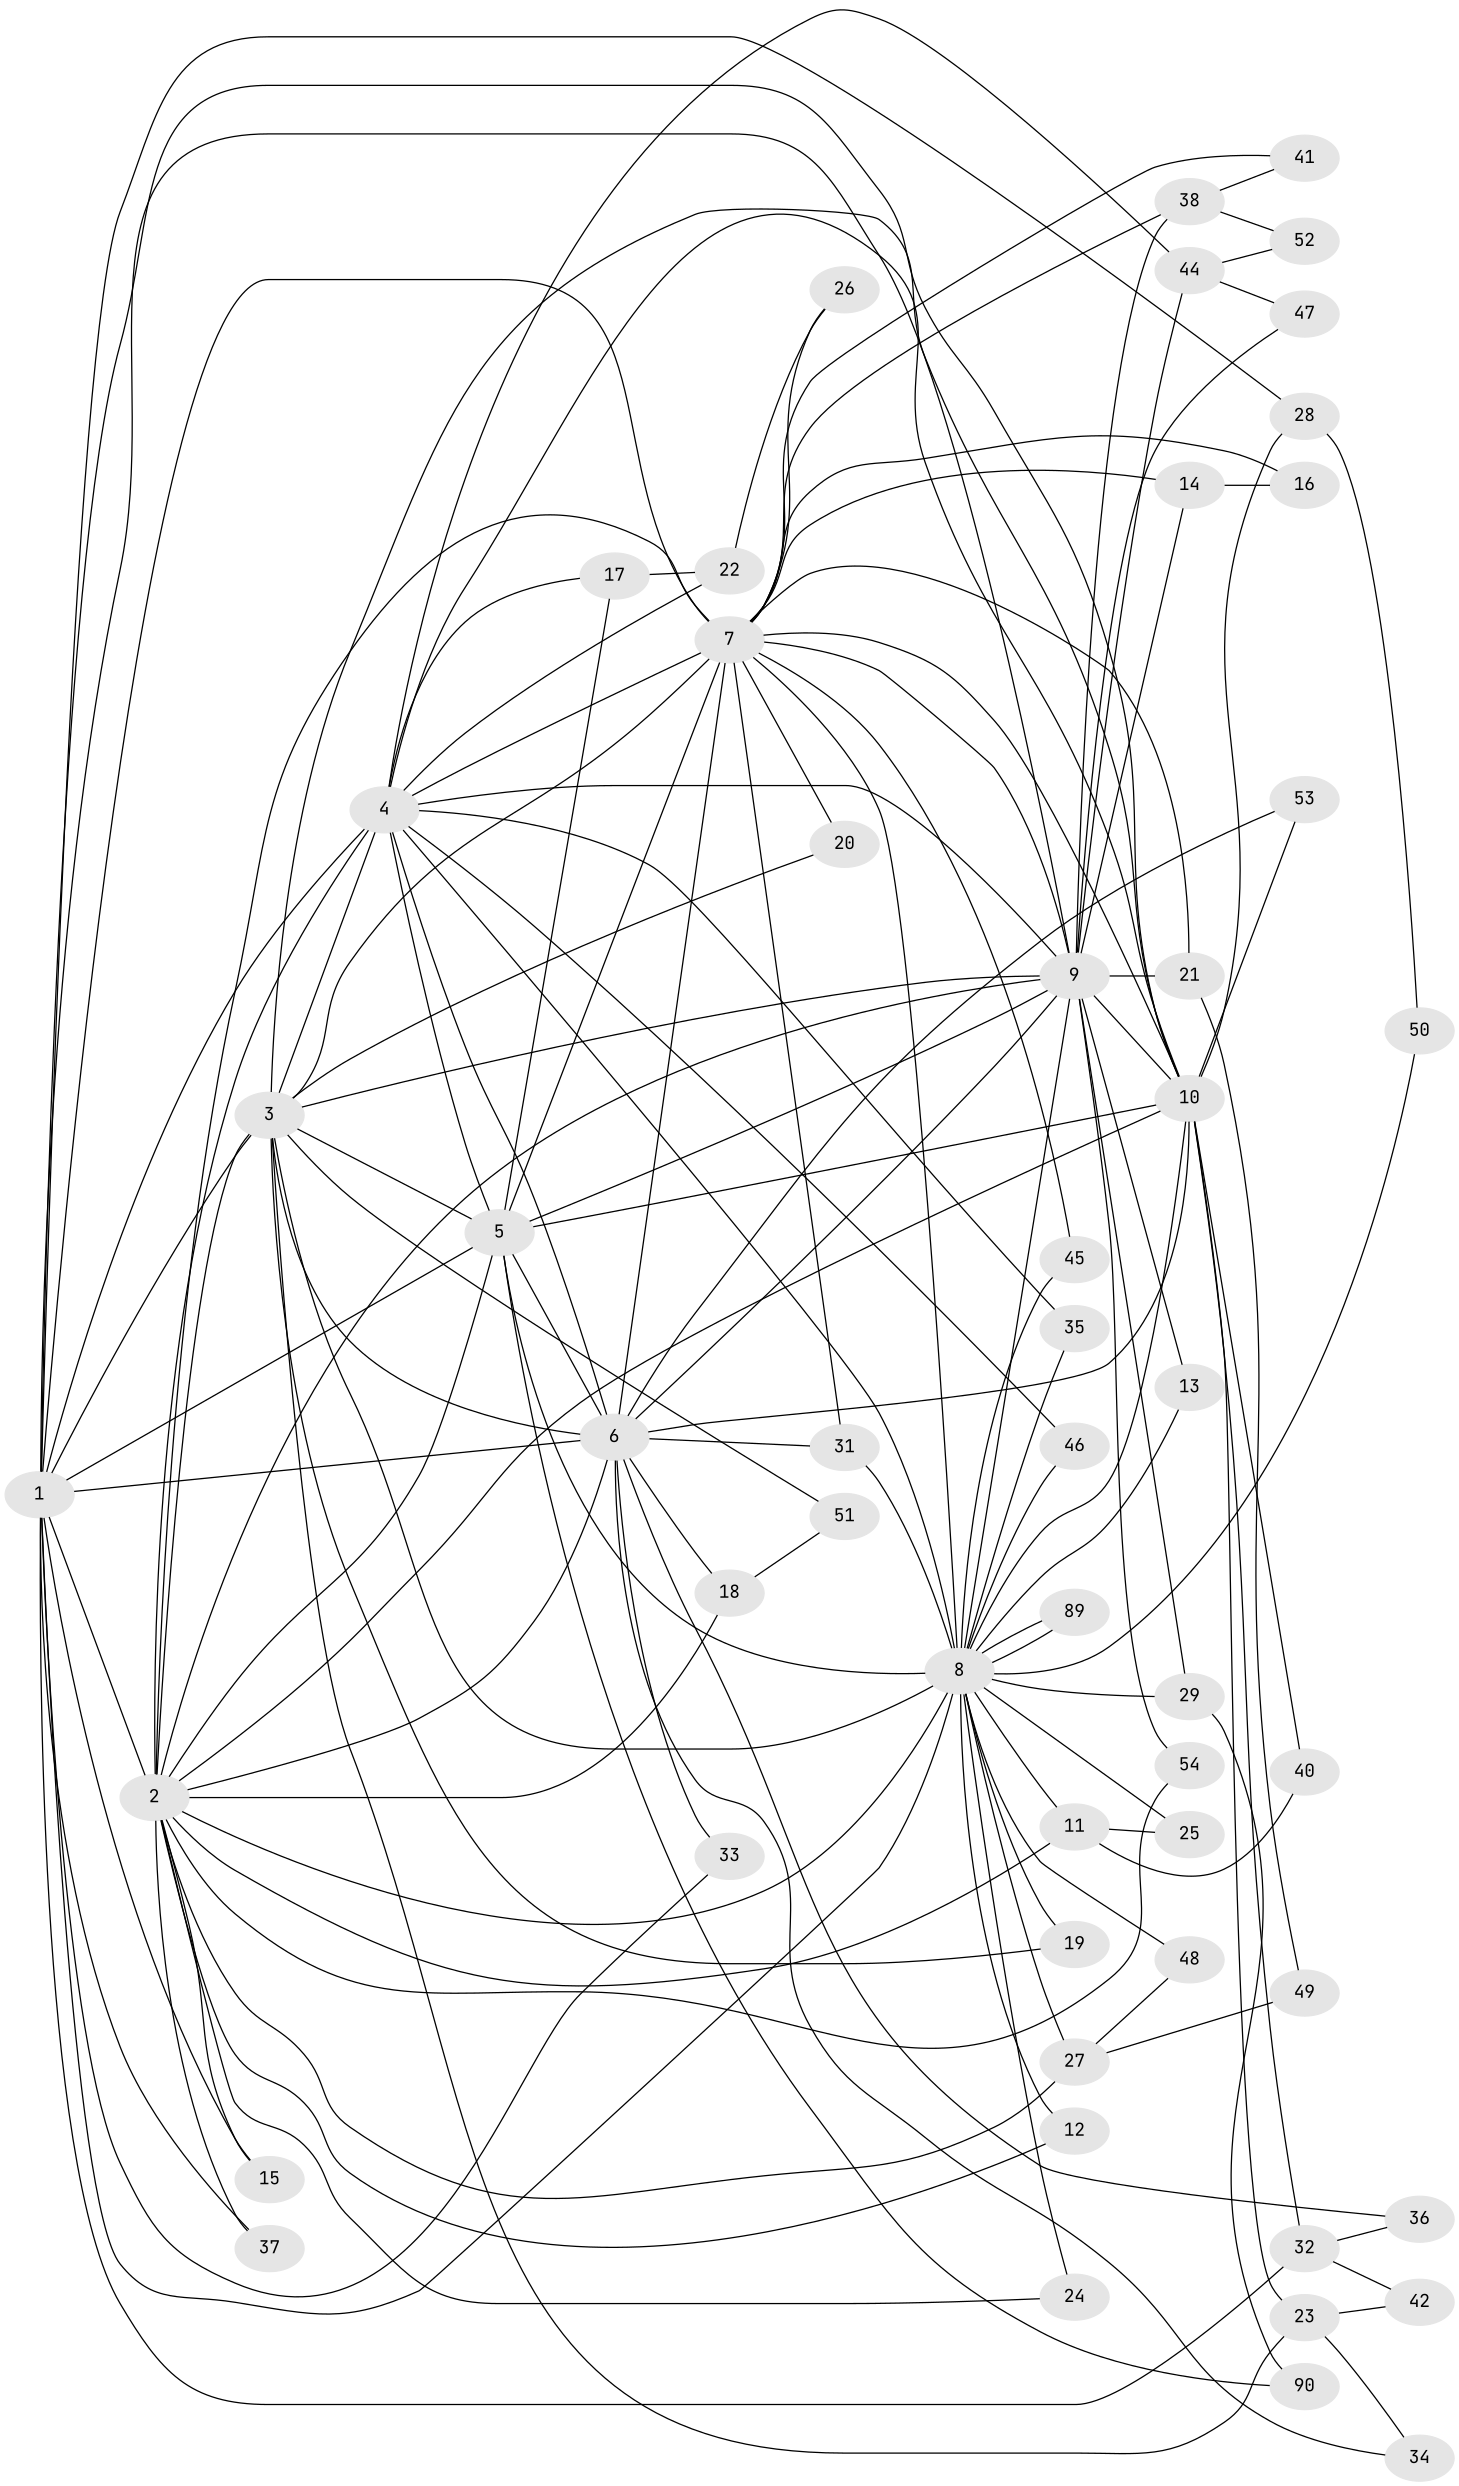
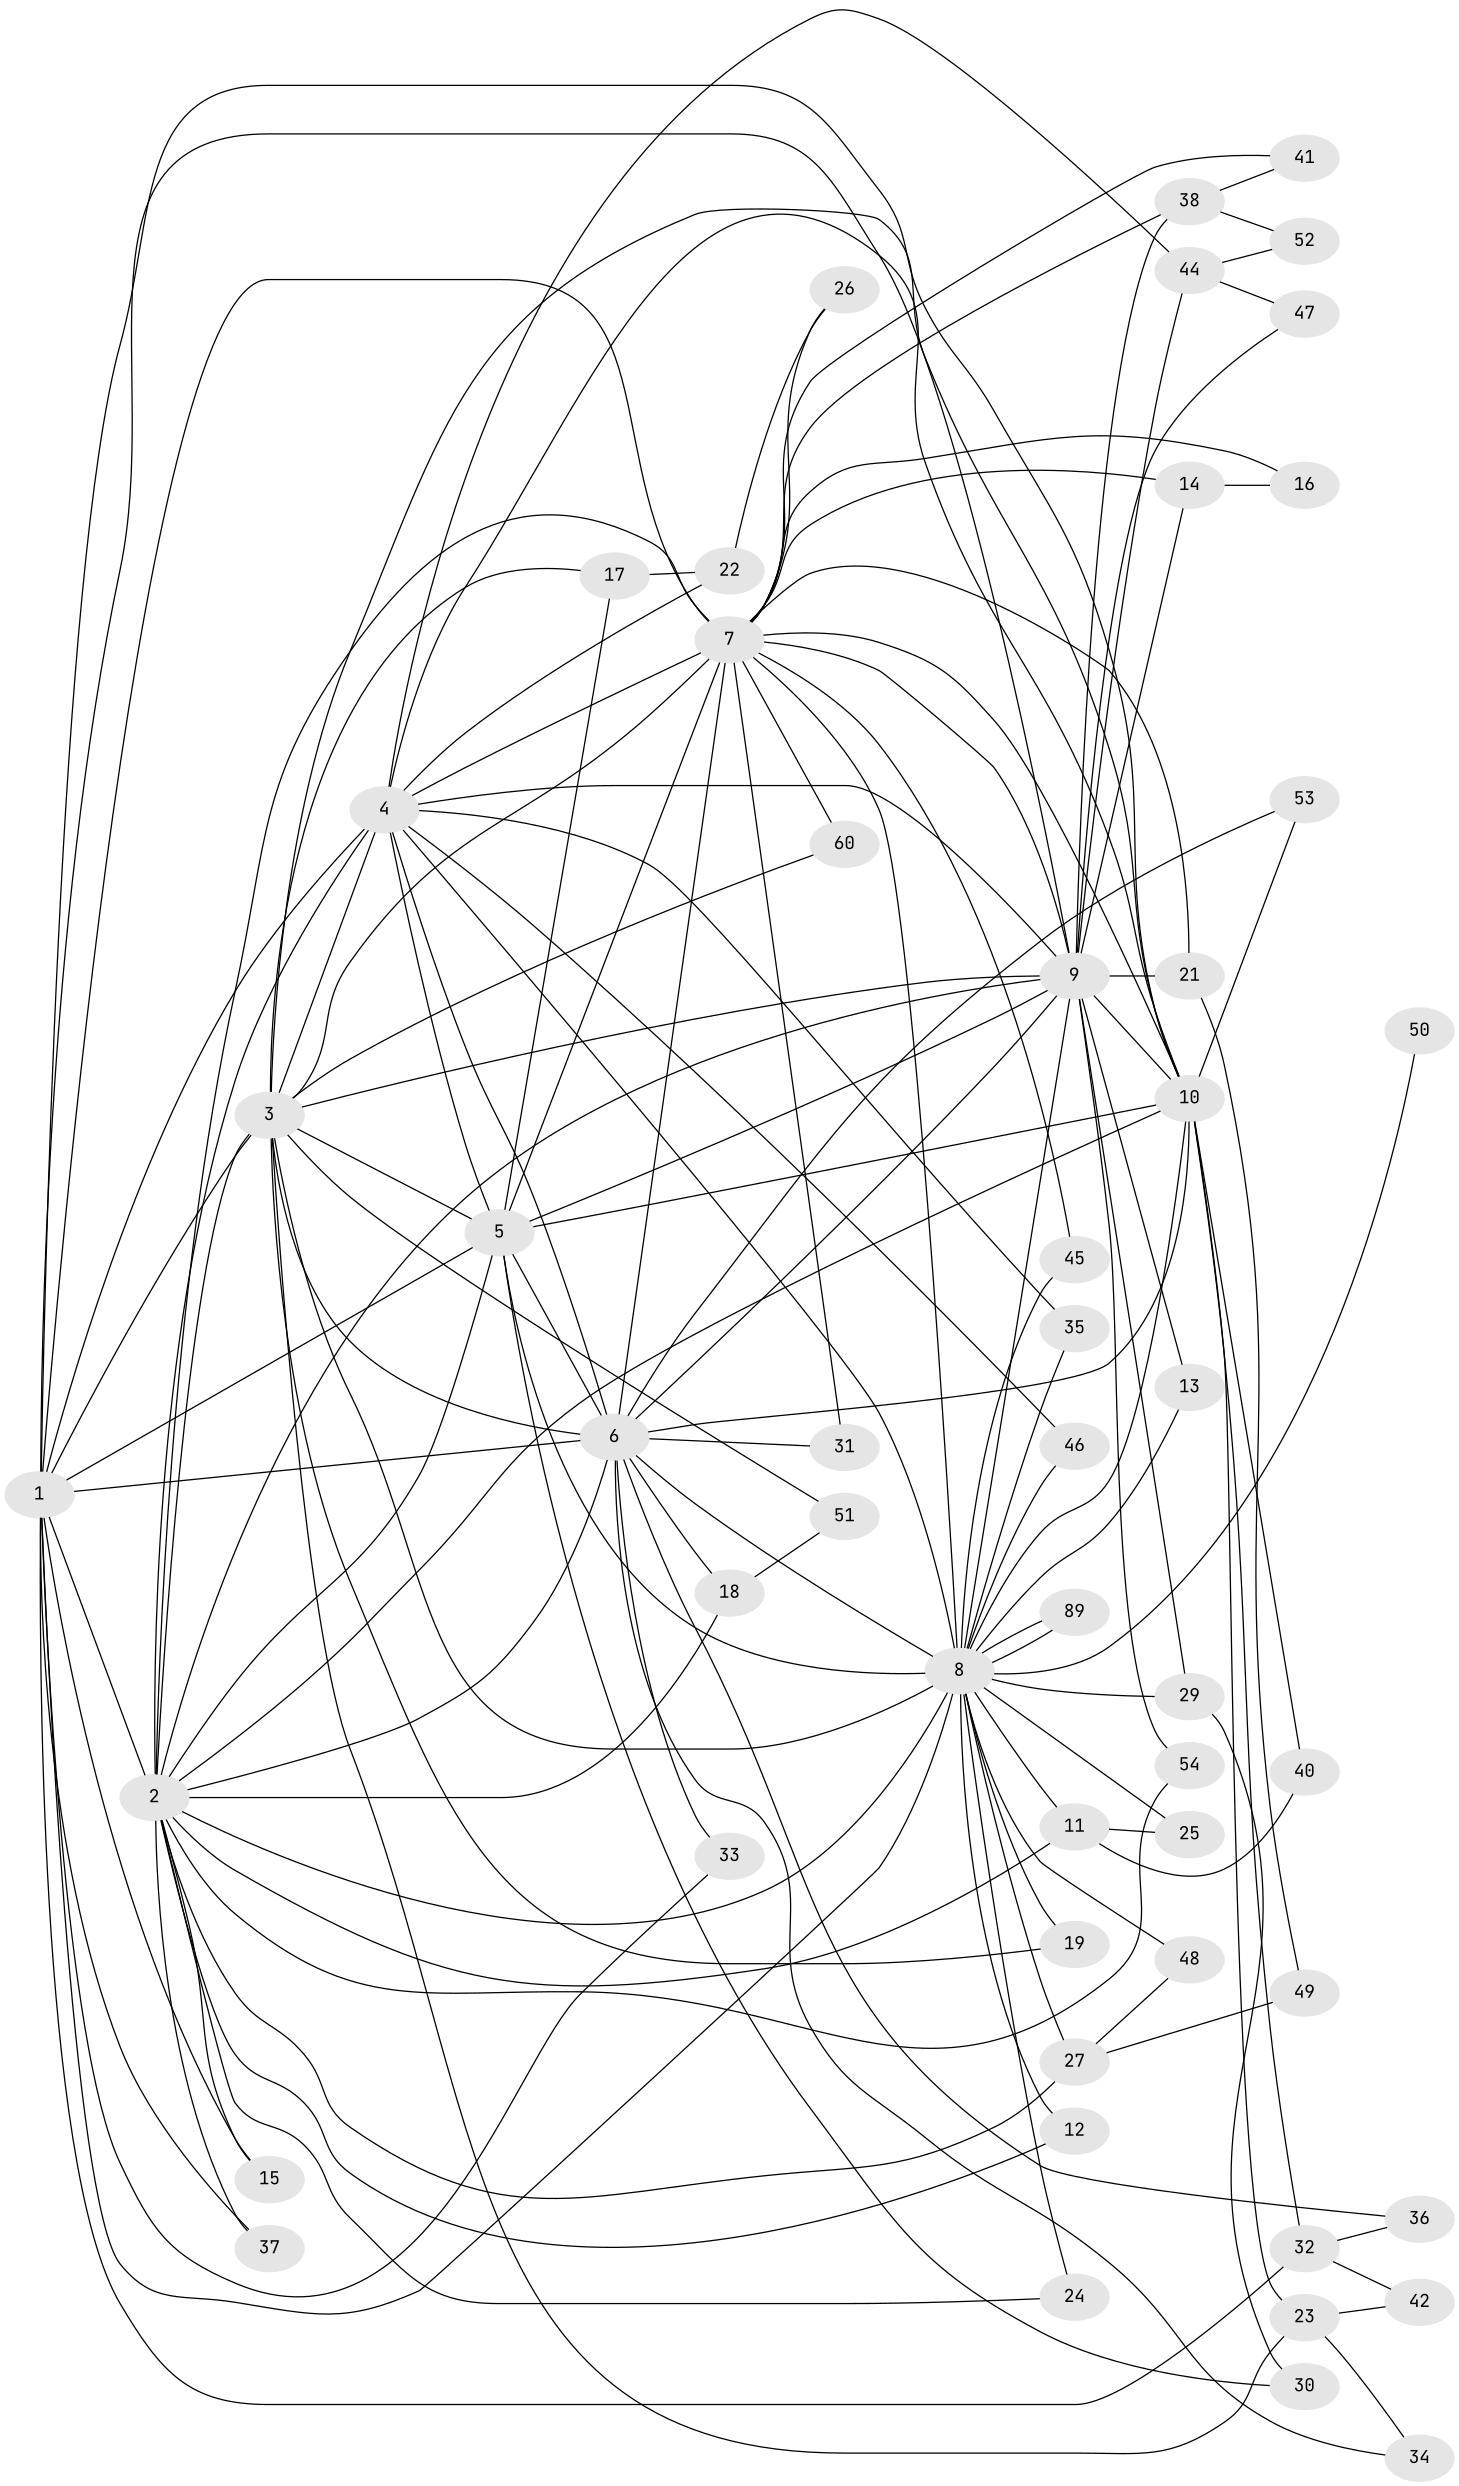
  graph {
    fontname="JetBrains Mono"
    rankdir=LR
    node [color=gray90 fontname="JetBrains Mono" style=filled]
    edge [fontname="JetBrains Mono"]
    1
    2
    3
    4
    5
    6
    7
    8
    9
    10
    15
-   28
    32
    33
    37
    11
    12
    18
    24
    27
    54
    19
-   20
+   20 [label=60]
    23
    51
    17
    22
    35
    44
    46
-   30 [label=90]
+   30
    31
    34
    36
    53
    14
    16
    21
    26
    38
    41
    45
    13
    25
    29
    n46 [label=89]
    48
    50
    47
    40
    42
    49
    52
    1 -- 2
    1 -- 3
    1 -- 4
    1 -- 5
    1 -- 6
    1 -- 7
    1 -- 8
    1 -- 9
    1 -- 10
    1 -- 15
-   1 -- 28
    1 -- 32
    1 -- 33
    1 -- 37
    2 -- 3
    2 -- 4
    2 -- 5
    2 -- 6
    2 -- 7
    2 -- 8
    2 -- 9
    2 -- 10
    2 -- 15
    2 -- 37
    2 -- 11
    2 -- 12
    2 -- 18
    2 -- 24
    2 -- 27
    2 -- 54
    3 -- 4
    3 -- 5
    3 -- 6
    3 -- 7
    3 -- 8
    3 -- 9
    3 -- 10
    3 -- 19
    3 -- 20
    3 -- 23
    3 -- 51
    4 -- 5
    4 -- 6
    4 -- 7
    4 -- 8
    4 -- 9
    4 -- 10
-   4 -- 17
+   3 -- 17
    4 -- 22
    4 -- 35
    4 -- 44
    4 -- 46
    5 -- 6
    5 -- 7
    5 -- 8
    5 -- 9
    5 -- 10
    5 -- 17
    5 -- 30
    6 -- 7
-   31 -- 8
+   6 -- 8
    6 -- 9
    6 -- 10
    6 -- 33
    6 -- 18
    6 -- 31
    6 -- 34
    6 -- 36
    6 -- 53
    7 -- 8
    7 -- 9
    7 -- 10
    7 -- 20
    7 -- 31
    7 -- 14
    7 -- 16
    7 -- 21
    7 -- 26
    7 -- 38
    7 -- 41
    7 -- 45
    8 -- 9
    8 -- 10
    8 -- 11
    8 -- 12
    8 -- 24
    8 -- 27
    8 -- 19
    8 -- 35
    8 -- 46
    8 -- 45
    8 -- 13
    8 -- 25
    8 -- 29
    8 -- n46
    8 -- n46
    8 -- 48
    8 -- 50
    9 -- 10
    9 -- 54
    9 -- 44
    9 -- 14
    9 -- 21
    9 -- 38
    9 -- 13
    9 -- 29
    9 -- 47
-   10 -- 28
    10 -- 32
    10 -- 23
    10 -- 53
    10 -- 40
-   28 -- 50
    32 -- 36
    32 -- 42
    11 -- 25
    11 -- 40
    18 -- 51
    27 -- 48
    27 -- 49
    23 -- 34
    23 -- 42
    17 -- 22
    22 -- 26
    44 -- 47
    44 -- 52
    14 -- 16
    21 -- 49
    38 -- 41
    38 -- 52
    29 -- 30
  }
